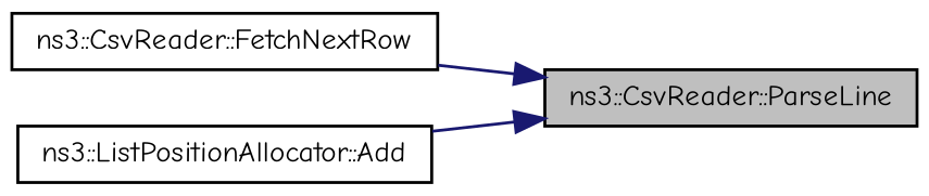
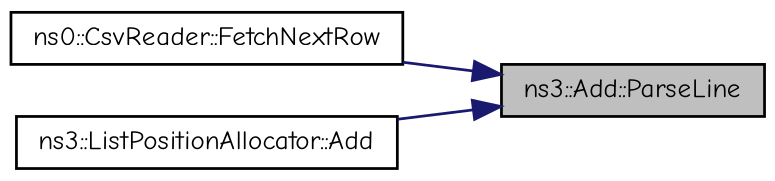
  digraph {
    fontname="Comic Neue"
    rankdir=RL
    node [color=black fillcolor=white fontname="Comic Neue" fontsize=10 shape=record style=filled]
    edge [color=midnightblue dir=back fontname="Comic Neue" fontsize=10 labelfontname=Helvetica labelfontsize=10 style=solid]
-   n1 [fillcolor=grey75 fontcolor=black height=0.2 label="ns3::CsvReader::ParseLine" width=0.4]
-   n2 [height=0.2 label="ns3::CsvReader::FetchNextRow" width=0.4]
+   n1 [fillcolor=grey75 fontcolor=black height=0.2 label="ns3::Add::ParseLine" width=0.4]
+   n2 [height=0.2 label="ns0::CsvReader::FetchNextRow" width=0.4]
    n3 [height=0.2 label="ns3::ListPositionAllocator::Add" width=0.4]
    n1 -> n2
    n1 -> n3
  }
